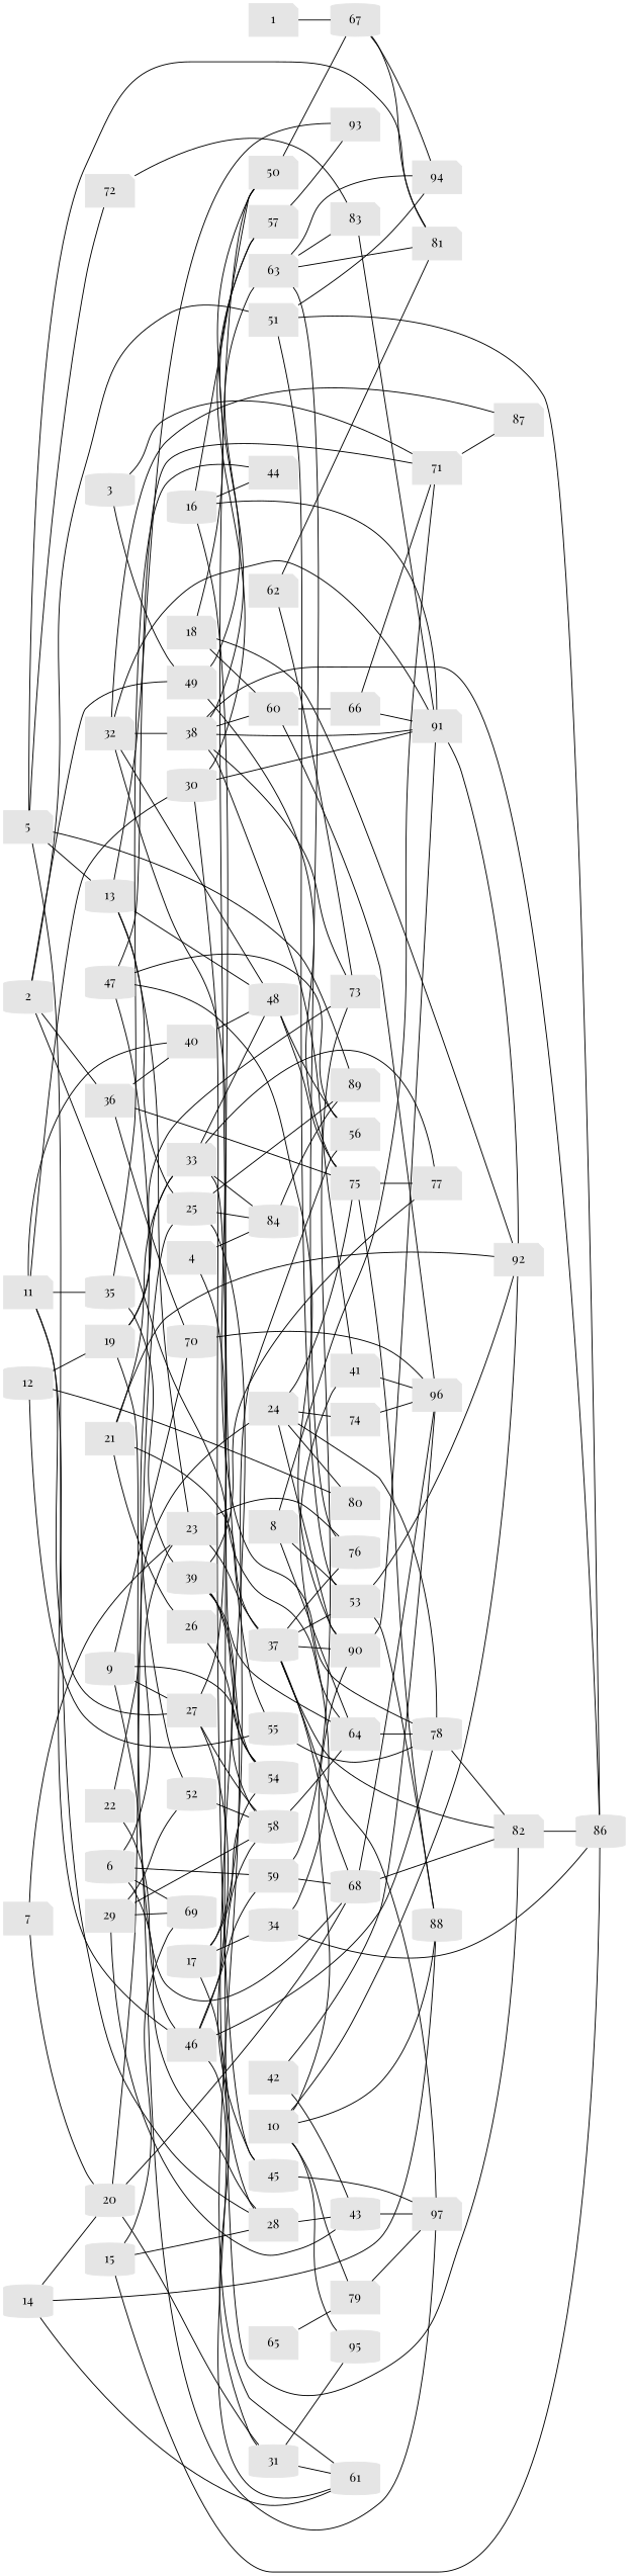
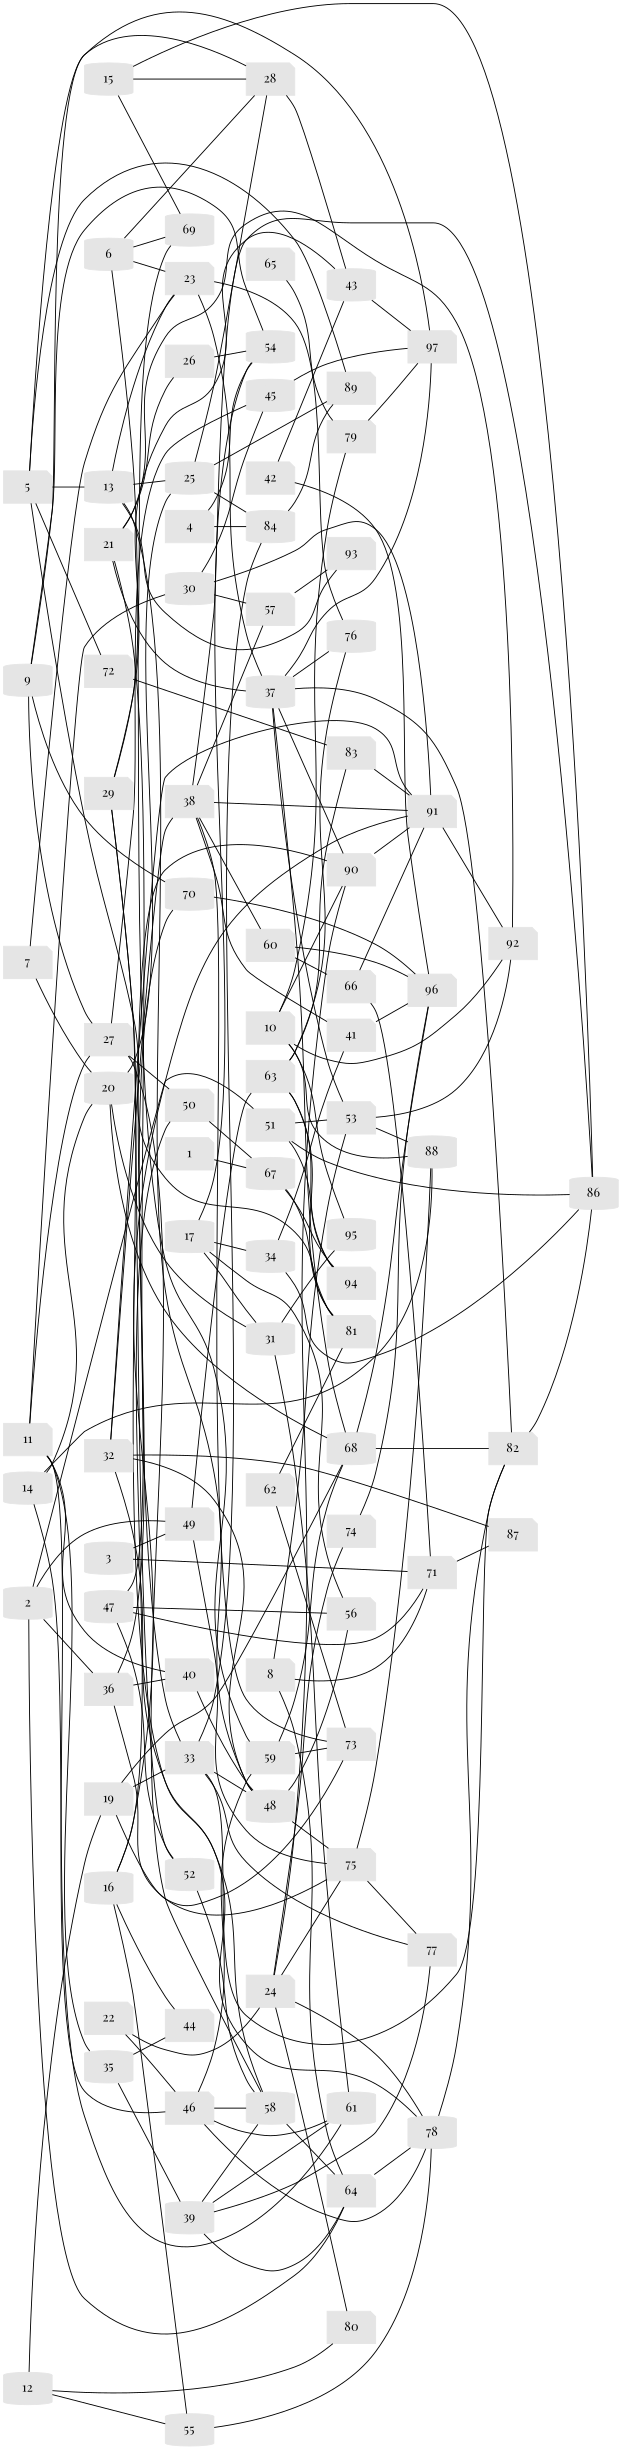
  graph {
    fontname="Playfair Display"
    rankdir=LR
    node [color=gray90 fontname="Playfair Display" shape=note style=filled]
    edge [fontname="Playfair Display"]
    67 [shape=cylinder]
    1
    81
    94
    2 [shape=cylinder]
    36
    49
    51
    64
    70 [shape=cylinder]
    40
    75
    63
    53
    86 [shape=cylinder]
    78 [shape=cylinder]
    3 [shape=cylinder]
    71
    87
    54 [shape=cylinder]
    4
    84 [shape=cylinder]
    89
    13 [shape=cylinder]
    5
    28
    72
    23
    25 [shape=cylinder]
    48 [shape=cylinder]
    93
    43 [shape=cylinder]
    83
    6 [shape=cylinder]
    59
    69 [shape=cylinder]
    37 [shape=cylinder]
    76 [shape=cylinder]
    68 [shape=cylinder]
    73
    7
    20 [shape=cylinder]
    31 [shape=cylinder]
    8
    88 [shape=cylinder]
    92
    9 [shape=cylinder]
    27
    97
    50
    45 [shape=cylinder]
    58 [shape=cylinder]
    96
    10
    79
    90
    95 [shape=cylinder]
    91
    11
    30 [shape=cylinder]
    35 [shape=cylinder]
    46
    57
    44
    39 [shape=cylinder]
    61 [shape=cylinder]
    12 [shape=cylinder]
    19
    55 [shape=cylinder]
    80
    33
    56
    14 [shape=cylinder]
    15 [shape=cylinder]
    16 [shape=cylinder]
    17 [shape=cylinder]
    34 [shape=cylinder]
    41
-   18
    60
    66
    77
    82
    21
    26
    22
    24
    74
    29
    52 [shape=cylinder]
    32
    38
    42
    47 [shape=cylinder]
    62
    65
    67 -- 81
    67 -- 94
    1 -- 67
    2 -- 36
    2 -- 49
    2 -- 51
    2 -- 64
    36 -- 70
    36 -- 40
    36 -- 75
    49 -- 75
    49 -- 63
    51 -- 94
    51 -- 53
    51 -- 86
    64 -- 78
    70 -- 96
    40 -- 48
    75 -- 88
    75 -- 77
    63 -- 81
    63 -- 94
    63 -- 83
    63 -- 76
    53 -- 88
    53 -- 92
    78 -- 82
    3 -- 49
    3 -- 71
    71 -- 87
    4 -- 54
    4 -- 84
    84 -- 89
    13 -- 23
    13 -- 25
    13 -- 48
    13 -- 93
    5 -- 81
    5 -- 89
    5 -- 13
    5 -- 28
    5 -- 72
    28 -- 43
    72 -- 83
    23 -- 37
    23 -- 76
    25 -- 84
    25 -- 89
    25 -- 28
    48 -- 75
    48 -- 56
    43 -- 97
    83 -- 91
    6 -- 28
    6 -- 23
    6 -- 59
    6 -- 69
    59 -- 68
    59 -- 73
    37 -- 53
    37 -- 76
    37 -- 68
    37 -- 97
    37 -- 90
    37 -- 82
    68 -- 96
    68 -- 82
    7 -- 23
    7 -- 20
    20 -- 25
    20 -- 68
    20 -- 31
    31 -- 95
    31 -- 61
    8 -- 64
    8 -- 53
    8 -- 71
    9 -- 70
    9 -- 54
    9 -- 27
    9 -- 97
    27 -- 50
    27 -- 45
    27 -- 58
    50 -- 67
    45 -- 97
    58 -- 64
    10 -- 88
    10 -- 92
    10 -- 79
    10 -- 90
    10 -- 95
    79 -- 97
    90 -- 91
    91 -- 92
    11 -- 40
    11 -- 27
    11 -- 30
    11 -- 35
    11 -- 46
    30 -- 45
    30 -- 91
    30 -- 57
    35 -- 44
    35 -- 39
    46 -- 78
    46 -- 59
    46 -- 58
    46 -- 61
    57 -- 93
    39 -- 64
    39 -- 58
    39 -- 61
    39 -- 77
    12 -- 19
    12 -- 55
    12 -- 80
    19 -- 68
    19 -- 73
    19 -- 33
    55 -- 78
    33 -- 84
    33 -- 48
    33 -- 77
    33 -- 82
    14 -- 20
    14 -- 88
    14 -- 61
    15 -- 86
    15 -- 28
    15 -- 69
    16 -- 50
    16 -- 91
    16 -- 44
    16 -- 55
    17 -- 54
    17 -- 31
    17 -- 56
    17 -- 34
    34 -- 86
    34 -- 41
    41 -- 96
-   18 -- 92
-   18 -- 50
-   18 -- 60
    60 -- 96
    60 -- 66
    66 -- 71
    66 -- 91
    82 -- 86
    21 -- 37
    21 -- 92
    21 -- 33
    21 -- 26
    26 -- 54
    22 -- 46
    22 -- 24
    24 -- 75
    24 -- 78
    24 -- 90
    24 -- 80
    24 -- 74
    74 -- 96
    29 -- 43
    29 -- 69
    29 -- 58
    29 -- 52
    52 -- 58
    32 -- 78
    32 -- 87
    32 -- 48
    32 -- 91
    32 -- 38
    38 -- 86
    38 -- 73
    38 -- 91
    38 -- 57
    38 -- 41
    38 -- 60
    42 -- 43
    42 -- 96
    47 -- 71
    47 -- 90
    47 -- 56
    47 -- 52
    62 -- 81
    62 -- 73
    65 -- 79
  }
